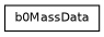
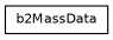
  digraph {
    rankdir=LR
-   n1 [color=black fillcolor=white fontname=Helvetica fontsize=10 height=0.2 label=b0MassData shape=record style=filled width=0.4]
+   n1 [color=black fillcolor=white fontname=Helvetica fontsize=10 height=0.2 label=b2MassData shape=record style=filled width=0.4]
  }
